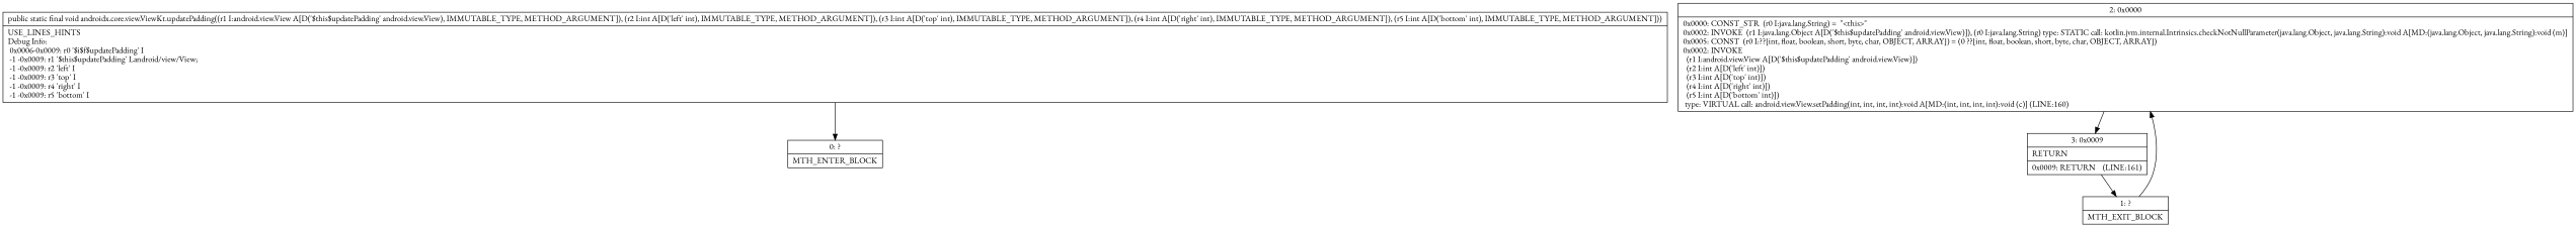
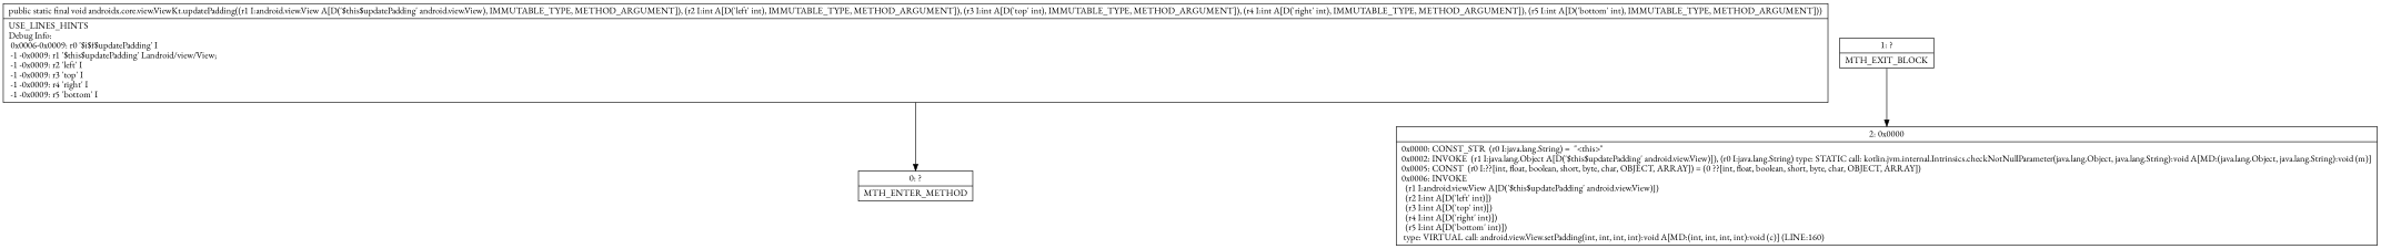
  digraph {
    fontname="EB Garamond"
    node [fontname="EB Garamond" shape=record]
    edge [fontname="EB Garamond"]
-   n1 [label="{0\:\ ?|MTH_ENTER_BLOCK\l}"]
-   n2 [label="{2\:\ 0x0000|0x0000: CONST_STR  (r0 I:java.lang.String) =  \"\<this\>\" \l0x0002: INVOKE  (r1 I:java.lang.Object A[D('$this$updatePadding' android.view.View)]), (r0 I:java.lang.String) type: STATIC call: kotlin.jvm.internal.Intrinsics.checkNotNullParameter(java.lang.Object, java.lang.String):void A[MD:(java.lang.Object, java.lang.String):void (m)]\l0x0005: CONST  (r0 I:??[int, float, boolean, short, byte, char, OBJECT, ARRAY]) = (0 ??[int, float, boolean, short, byte, char, OBJECT, ARRAY]) \l0x0002: INVOKE  \l  (r1 I:android.view.View A[D('$this$updatePadding' android.view.View)])\l  (r2 I:int A[D('left' int)])\l  (r3 I:int A[D('top' int)])\l  (r4 I:int A[D('right' int)])\l  (r5 I:int A[D('bottom' int)])\l type: VIRTUAL call: android.view.View.setPadding(int, int, int, int):void A[MD:(int, int, int, int):void (c)] (LINE:160)\l}"]
-   n3 [label="{3\:\ 0x0009|RETURN\l|0x0009: RETURN    (LINE:161)\l}"]
+   n1 [label="{0\:\ ?|MTH_ENTER_METHOD\l}"]
+   n2 [label="{2\:\ 0x0000|0x0000: CONST_STR  (r0 I:java.lang.String) =  \"\<this\>\" \l0x0002: INVOKE  (r1 I:java.lang.Object A[D('$this$updatePadding' android.view.View)]), (r0 I:java.lang.String) type: STATIC call: kotlin.jvm.internal.Intrinsics.checkNotNullParameter(java.lang.Object, java.lang.String):void A[MD:(java.lang.Object, java.lang.String):void (m)]\l0x0005: CONST  (r0 I:??[int, float, boolean, short, byte, char, OBJECT, ARRAY]) = (0 ??[int, float, boolean, short, byte, char, OBJECT, ARRAY]) \l0x0006: INVOKE  \l  (r1 I:android.view.View A[D('$this$updatePadding' android.view.View)])\l  (r2 I:int A[D('left' int)])\l  (r3 I:int A[D('top' int)])\l  (r4 I:int A[D('right' int)])\l  (r5 I:int A[D('bottom' int)])\l type: VIRTUAL call: android.view.View.setPadding(int, int, int, int):void A[MD:(int, int, int, int):void (c)] (LINE:160)\l}"]
    n4 [label="{1\:\ ?|MTH_EXIT_BLOCK\l}"]
    n5 [label="{public static final void androidx.core.view.ViewKt.updatePadding((r1 I:android.view.View A[D('$this$updatePadding' android.view.View), IMMUTABLE_TYPE, METHOD_ARGUMENT]), (r2 I:int A[D('left' int), IMMUTABLE_TYPE, METHOD_ARGUMENT]), (r3 I:int A[D('top' int), IMMUTABLE_TYPE, METHOD_ARGUMENT]), (r4 I:int A[D('right' int), IMMUTABLE_TYPE, METHOD_ARGUMENT]), (r5 I:int A[D('bottom' int), IMMUTABLE_TYPE, METHOD_ARGUMENT]))  | USE_LINES_HINTS\lDebug Info:\l  0x0006\-0x0009: r0 '$i$f$updatePadding' I\l  \-1 \-0x0009: r1 '$this$updatePadding' Landroid\/view\/View;\l  \-1 \-0x0009: r2 'left' I\l  \-1 \-0x0009: r3 'top' I\l  \-1 \-0x0009: r4 'right' I\l  \-1 \-0x0009: r5 'bottom' I\l}"]
-   n2 -> n3
-   n3 -> n4
    n4 -> n2
    n5 -> n1
  }
